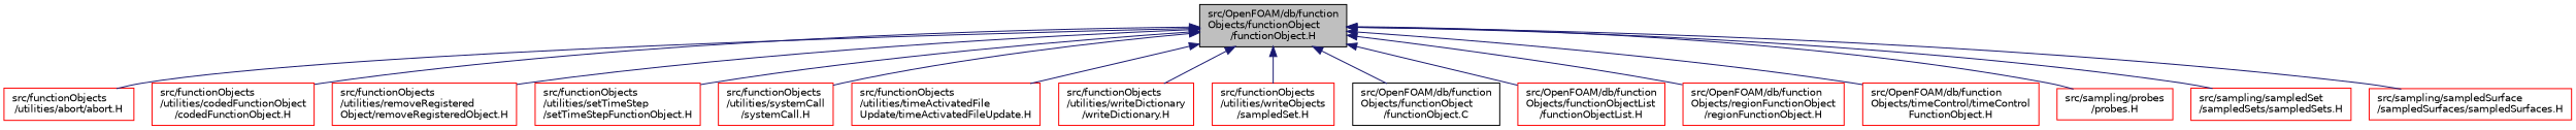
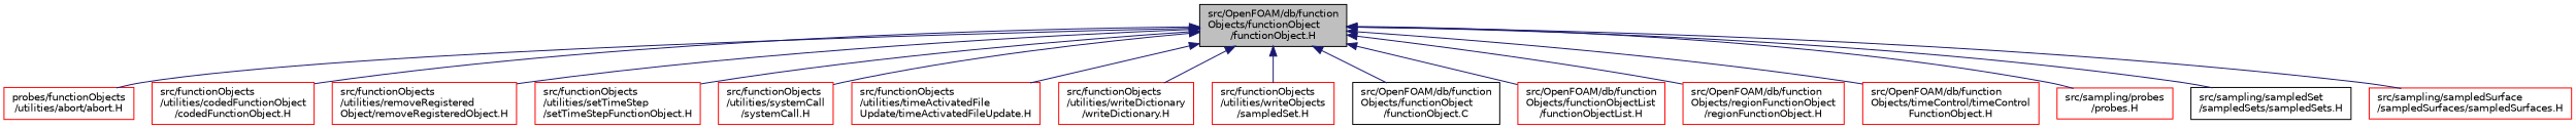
  digraph {
    node [color=red fontname=Helvetica fontsize=10 shape=record]
    edge [color=midnightblue dir=back fontname=Helvetica fontsize=10 labelfontname=Helvetica labelfontsize=10 style=solid]
    n1 [color=black fillcolor=grey75 fontcolor=black height=0.2 label="src/OpenFOAM/db/function\lObjects/functionObject\l/functionObject.H" style=filled width=0.4]
-   n2 [height=0.2 label="src/functionObjects\l/utilities/abort/abort.H" width=0.4]
+   n2 [height=0.2 label="probes/functionObjects\l/utilities/abort/abort.H" width=0.4]
    n3 [height=0.2 label="src/functionObjects\l/utilities/codedFunctionObject\l/codedFunctionObject.H" width=0.4]
    n4 [height=0.2 label="src/functionObjects\l/utilities/removeRegistered\lObject/removeRegisteredObject.H" width=0.4]
    n5 [height=0.2 label="src/functionObjects\l/utilities/setTimeStep\l/setTimeStepFunctionObject.H" width=0.4]
    n6 [height=0.2 label="src/functionObjects\l/utilities/systemCall\l/systemCall.H" width=0.4]
    n7 [height=0.2 label="src/functionObjects\l/utilities/timeActivatedFile\lUpdate/timeActivatedFileUpdate.H" width=0.4]
    n8 [height=0.2 label="src/functionObjects\l/utilities/writeDictionary\l/writeDictionary.H" width=0.4]
    n9 [height=0.2 label="src/functionObjects\l/utilities/writeObjects\l/sampledSet.H" width=0.4]
    n10 [color=black height=0.2 label="src/OpenFOAM/db/function\lObjects/functionObject\l/functionObject.C" width=0.4]
    n11 [height=0.2 label="src/OpenFOAM/db/function\lObjects/functionObjectList\l/functionObjectList.H" width=0.4]
    n12 [height=0.2 label="src/OpenFOAM/db/function\lObjects/regionFunctionObject\l/regionFunctionObject.H" width=0.4]
    n13 [height=0.2 label="src/OpenFOAM/db/function\lObjects/timeControl/timeControl\lFunctionObject.H" width=0.4]
    n14 [height=0.2 label="src/sampling/probes\l/probes.H" width=0.4]
-   n15 [height=0.2 label="src/sampling/sampledSet\l/sampledSets/sampledSets.H" width=0.4]
+   n15 [color=black height=0.2 label="src/sampling/sampledSet\l/sampledSets/sampledSets.H" width=0.4]
    n16 [height=0.2 label="src/sampling/sampledSurface\l/sampledSurfaces/sampledSurfaces.H" width=0.4]
    n1 -> n2
    n1 -> n3
    n1 -> n4
    n1 -> n5
    n1 -> n6
    n1 -> n7
    n1 -> n8
    n1 -> n9
    n1 -> n10
    n1 -> n11
    n1 -> n12
    n1 -> n13
    n1 -> n14
    n1 -> n15
    n1 -> n16
  }
